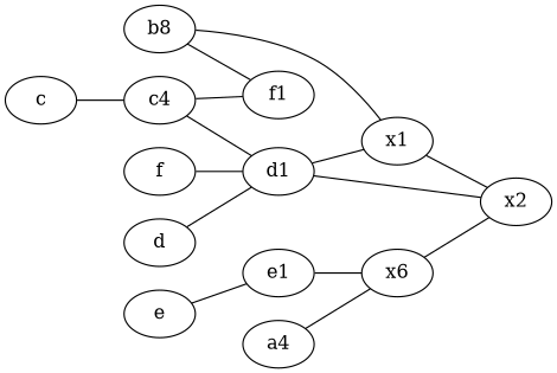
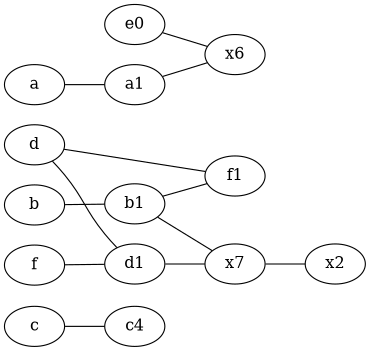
  graph {
    fontname="DejaVu Serif"
    rankdir=LR
    node [fontname="DejaVu Serif" labelfontsize=50]
    edge [fontname="DejaVu Serif"]
    n1 [label=c4]
    c
    f1
    d1
-   e
-   e1
+   e1 [label=e0]
    n7 [label=x6]
-   b1 [label=b8]
-   x1
+   b1
+   x1 [label=x7]
    x2
    f
-   a1 [label=a4]
+   b
+   a1
+   a
    d
-   n1 -- f1
-   n1 -- d1
+   d -- f1
    c -- n1
    d1 -- x1
-   d1 -- x2
-   e -- e1
    e1 -- n7
-   n7 -- x2
    b1 -- f1
    b1 -- x1
    x1 -- x2
    f -- d1
+   b -- b1
    a1 -- n7
+   a -- a1
    d -- d1
  }
